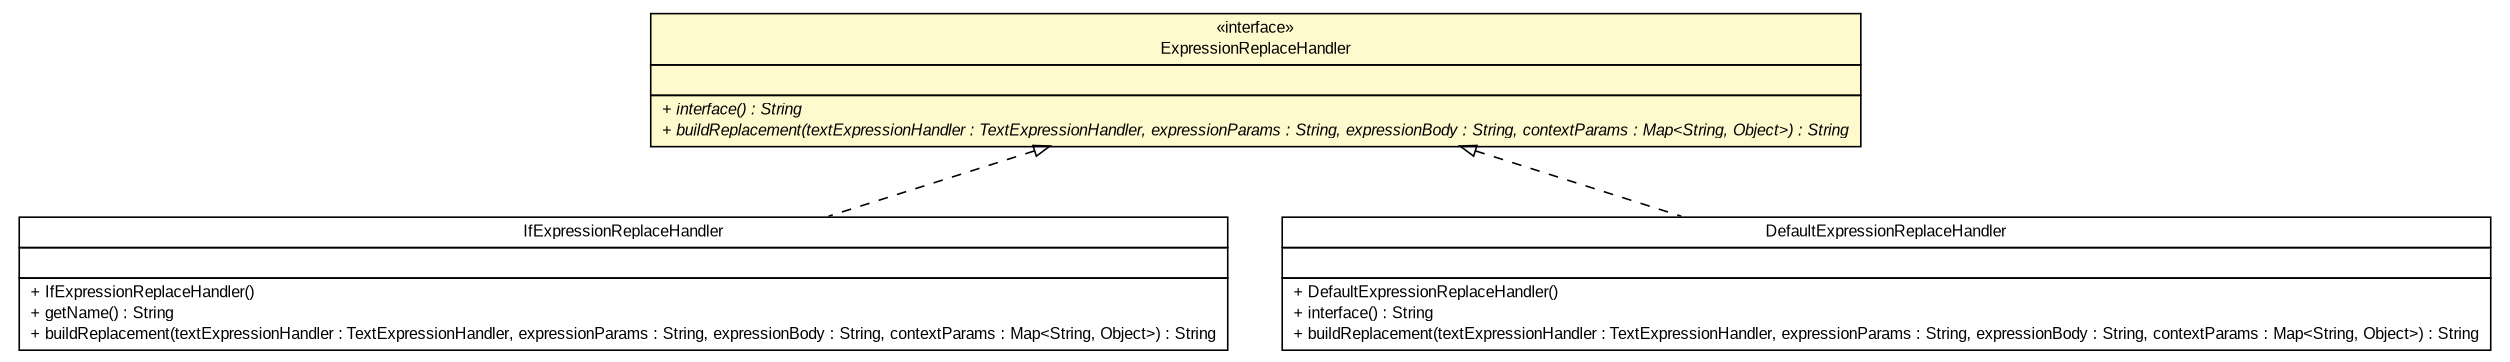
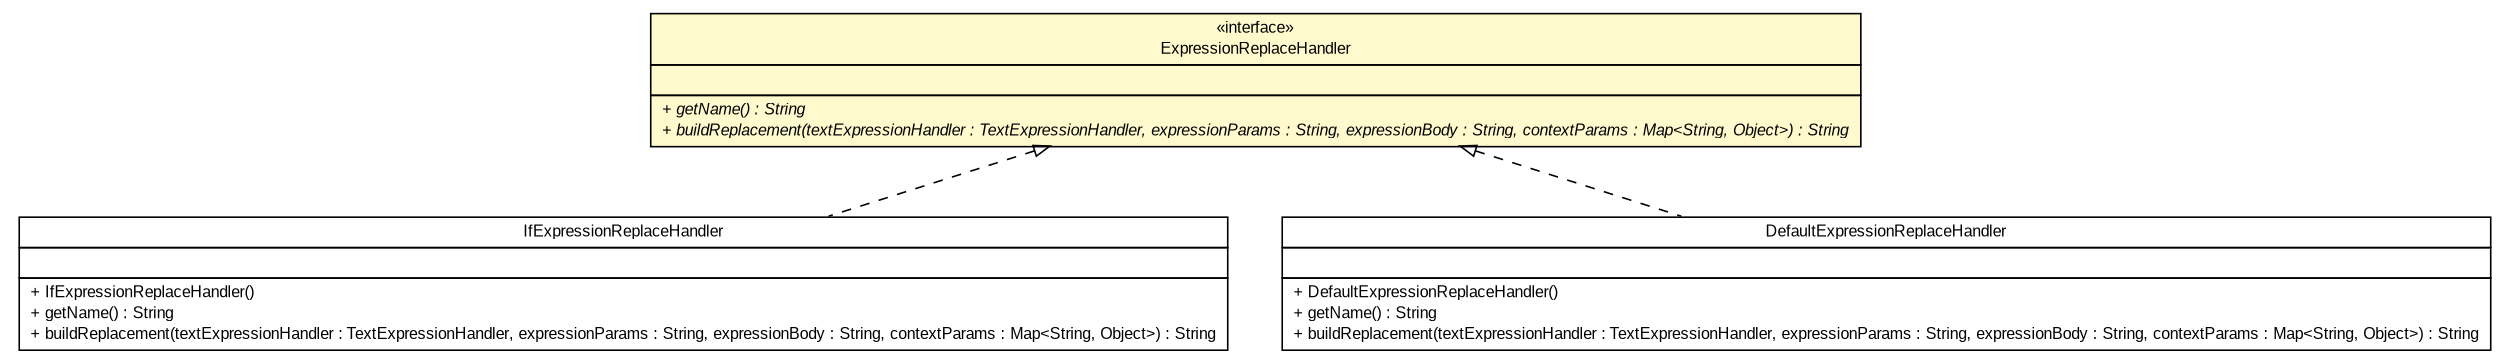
  digraph {
    nodesep=0.25
    ranksep=0.5
    node [fontcolor=black fontname=arial fontsize=10.0 shape=plaintext]
    edge [arrowtail=empty dir=back fontname=arial fontsize=10 headport=p labelfontname=arial labelfontsize=10 style=dashed tailport=p]
    n1 [label=<<table title="br.gov.to.sefaz.util.pdf.handler.IfExpressionReplaceHandler" border="0" cellborder="1" cellspacing="0" cellpadding="2" port="p" href="./IfExpressionReplaceHandler.html"> 		<tr><td><table border="0" cellspacing="0" cellpadding="1"> <tr><td align="center" balign="center"> IfExpressionReplaceHandler </td></tr> 		</table></td></tr> 		<tr><td><table border="0" cellspacing="0" cellpadding="1"> <tr><td align="left" balign="left">  </td></tr> 		</table></td></tr> 		<tr><td><table border="0" cellspacing="0" cellpadding="1"> <tr><td align="left" balign="left"> + IfExpressionReplaceHandler() </td></tr> <tr><td align="left" balign="left"> + getName() : String </td></tr> <tr><td align="left" balign="left"> + buildReplacement(textExpressionHandler : TextExpressionHandler, expressionParams : String, expressionBody : String, contextParams : Map&lt;String, Object&gt;) : String </td></tr> 		</table></td></tr> 		</table>>]
-   n2 [label=<<table title="br.gov.to.sefaz.util.pdf.handler.ExpressionReplaceHandler" border="0" cellborder="1" cellspacing="0" cellpadding="2" port="p" bgcolor="lemonChiffon" href="./ExpressionReplaceHandler.html"> 		<tr><td><table border="0" cellspacing="0" cellpadding="1"> <tr><td align="center" balign="center"> &#171;interface&#187; </td></tr> <tr><td align="center" balign="center"> ExpressionReplaceHandler </td></tr> 		</table></td></tr> 		<tr><td><table border="0" cellspacing="0" cellpadding="1"> <tr><td align="left" balign="left">  </td></tr> 		</table></td></tr> 		<tr><td><table border="0" cellspacing="0" cellpadding="1"> <tr><td align="left" balign="left"><font face="arial italic" point-size="10.0"> + interface() : String </font></td></tr> <tr><td align="left" balign="left"><font face="arial italic" point-size="10.0"> + buildReplacement(textExpressionHandler : TextExpressionHandler, expressionParams : String, expressionBody : String, contextParams : Map&lt;String, Object&gt;) : String </font></td></tr> 		</table></td></tr> 		</table>>]
-   n3 [label=<<table title="br.gov.to.sefaz.util.pdf.handler.DefaultExpressionReplaceHandler" border="0" cellborder="1" cellspacing="0" cellpadding="2" port="p" href="./DefaultExpressionReplaceHandler.html"> 		<tr><td><table border="0" cellspacing="0" cellpadding="1"> <tr><td align="center" balign="center"> DefaultExpressionReplaceHandler </td></tr> 		</table></td></tr> 		<tr><td><table border="0" cellspacing="0" cellpadding="1"> <tr><td align="left" balign="left">  </td></tr> 		</table></td></tr> 		<tr><td><table border="0" cellspacing="0" cellpadding="1"> <tr><td align="left" balign="left"> + DefaultExpressionReplaceHandler() </td></tr> <tr><td align="left" balign="left"> + interface() : String </td></tr> <tr><td align="left" balign="left"> + buildReplacement(textExpressionHandler : TextExpressionHandler, expressionParams : String, expressionBody : String, contextParams : Map&lt;String, Object&gt;) : String </td></tr> 		</table></td></tr> 		</table>>]
+   n2 [label=<<table title="br.gov.to.sefaz.util.pdf.handler.ExpressionReplaceHandler" border="0" cellborder="1" cellspacing="0" cellpadding="2" port="p" bgcolor="lemonChiffon" href="./ExpressionReplaceHandler.html"> 		<tr><td><table border="0" cellspacing="0" cellpadding="1"> <tr><td align="center" balign="center"> &#171;interface&#187; </td></tr> <tr><td align="center" balign="center"> ExpressionReplaceHandler </td></tr> 		</table></td></tr> 		<tr><td><table border="0" cellspacing="0" cellpadding="1"> <tr><td align="left" balign="left">  </td></tr> 		</table></td></tr> 		<tr><td><table border="0" cellspacing="0" cellpadding="1"> <tr><td align="left" balign="left"><font face="arial italic" point-size="10.0"> + getName() : String </font></td></tr> <tr><td align="left" balign="left"><font face="arial italic" point-size="10.0"> + buildReplacement(textExpressionHandler : TextExpressionHandler, expressionParams : String, expressionBody : String, contextParams : Map&lt;String, Object&gt;) : String </font></td></tr> 		</table></td></tr> 		</table>>]
+   n3 [label=<<table title="br.gov.to.sefaz.util.pdf.handler.DefaultExpressionReplaceHandler" border="0" cellborder="1" cellspacing="0" cellpadding="2" port="p" href="./DefaultExpressionReplaceHandler.html"> 		<tr><td><table border="0" cellspacing="0" cellpadding="1"> <tr><td align="center" balign="center"> DefaultExpressionReplaceHandler </td></tr> 		</table></td></tr> 		<tr><td><table border="0" cellspacing="0" cellpadding="1"> <tr><td align="left" balign="left">  </td></tr> 		</table></td></tr> 		<tr><td><table border="0" cellspacing="0" cellpadding="1"> <tr><td align="left" balign="left"> + DefaultExpressionReplaceHandler() </td></tr> <tr><td align="left" balign="left"> + getName() : String </td></tr> <tr><td align="left" balign="left"> + buildReplacement(textExpressionHandler : TextExpressionHandler, expressionParams : String, expressionBody : String, contextParams : Map&lt;String, Object&gt;) : String </td></tr> 		</table></td></tr> 		</table>>]
    n2 -> n1
    n2 -> n3
  }
